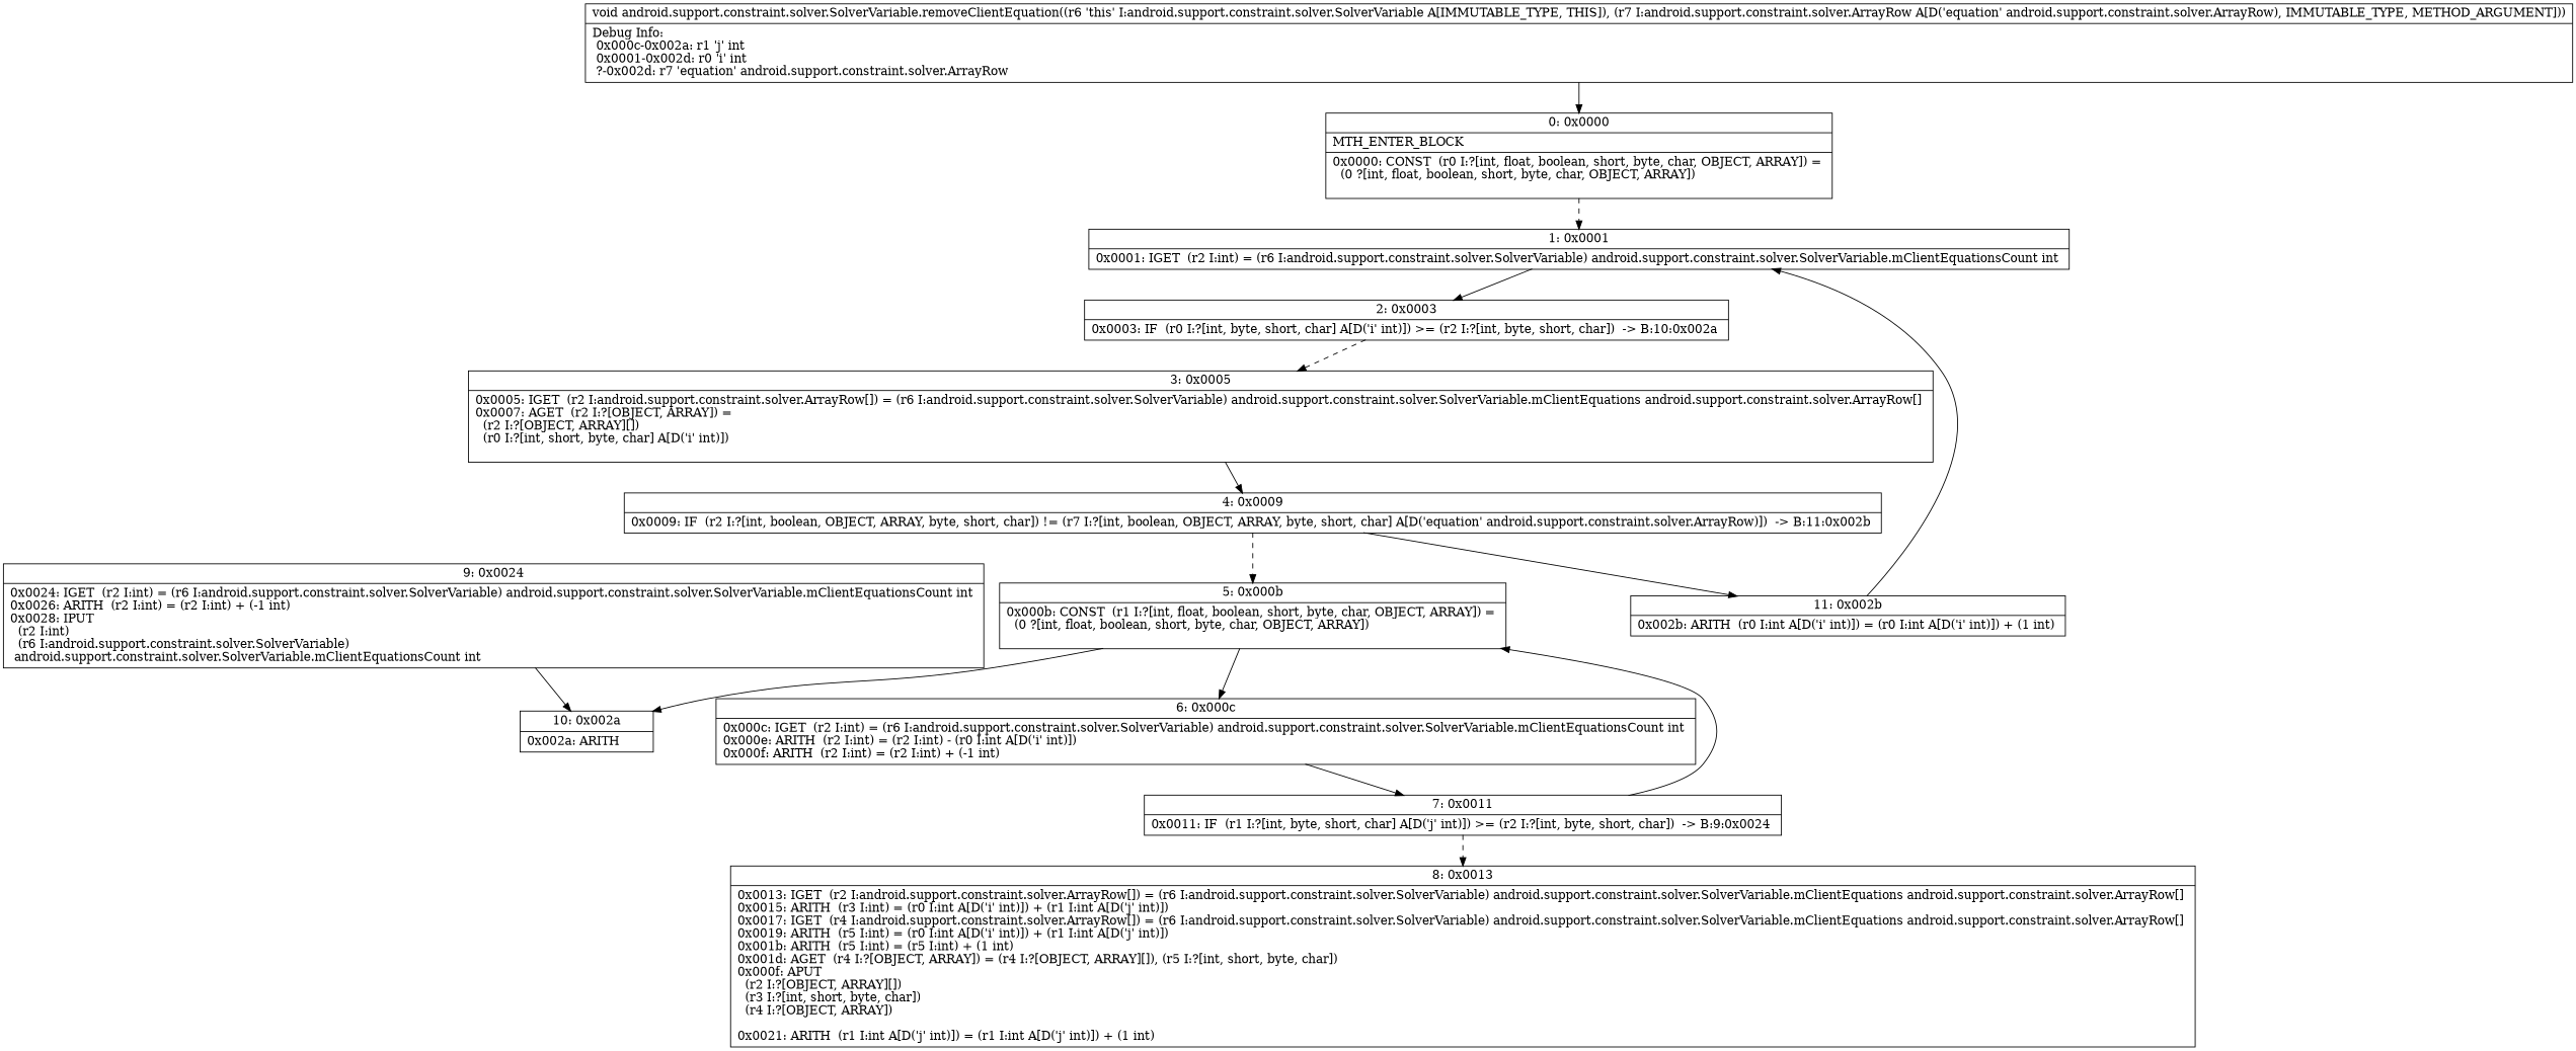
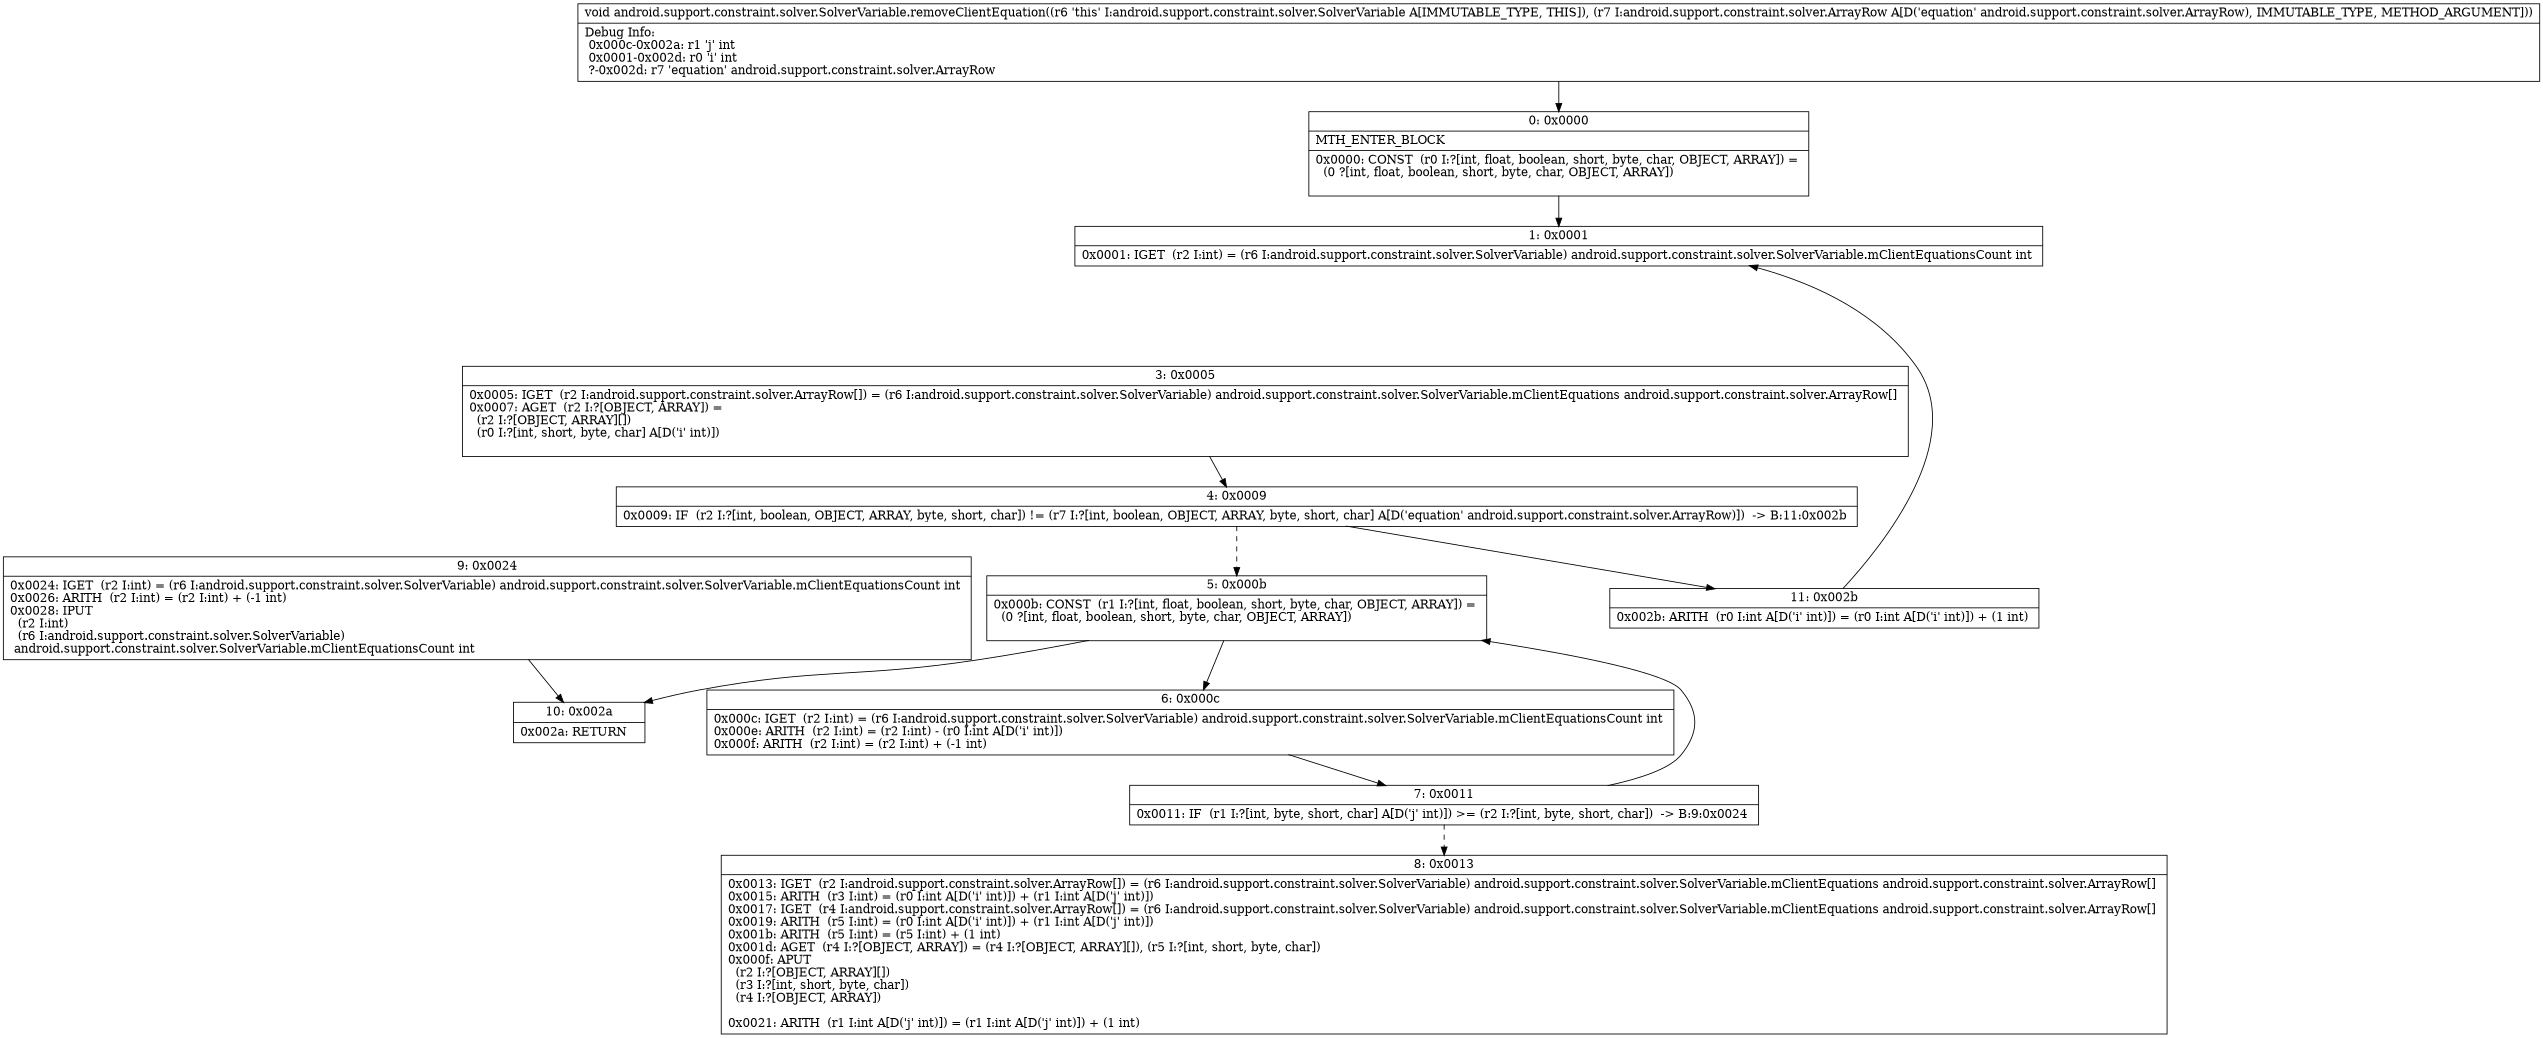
  digraph {
    node [shape=record]
    n1 [label="{0\:\ 0x0000|MTH_ENTER_BLOCK\l|0x0000: CONST  (r0 I:?[int, float, boolean, short, byte, char, OBJECT, ARRAY]) = \l  (0 ?[int, float, boolean, short, byte, char, OBJECT, ARRAY])\l \l}"]
    n2 [label="{1\:\ 0x0001|0x0001: IGET  (r2 I:int) = (r6 I:android.support.constraint.solver.SolverVariable) android.support.constraint.solver.SolverVariable.mClientEquationsCount int \l}"]
-   n3 [label="{2\:\ 0x0003|0x0003: IF  (r0 I:?[int, byte, short, char] A[D('i' int)]) \>= (r2 I:?[int, byte, short, char])  \-\> B:10:0x002a \l}"]
    n4 [label="{3\:\ 0x0005|0x0005: IGET  (r2 I:android.support.constraint.solver.ArrayRow[]) = (r6 I:android.support.constraint.solver.SolverVariable) android.support.constraint.solver.SolverVariable.mClientEquations android.support.constraint.solver.ArrayRow[] \l0x0007: AGET  (r2 I:?[OBJECT, ARRAY]) = \l  (r2 I:?[OBJECT, ARRAY][])\l  (r0 I:?[int, short, byte, char] A[D('i' int)])\l \l}"]
    n5 [label="{4\:\ 0x0009|0x0009: IF  (r2 I:?[int, boolean, OBJECT, ARRAY, byte, short, char]) != (r7 I:?[int, boolean, OBJECT, ARRAY, byte, short, char] A[D('equation' android.support.constraint.solver.ArrayRow)])  \-\> B:11:0x002b \l}"]
-   n6 [label="{10\:\ 0x002a|0x002a: ARITH   \l}"]
+   n6 [label="{10\:\ 0x002a|0x002a: RETURN   \l}"]
    n7 [label="{5\:\ 0x000b|0x000b: CONST  (r1 I:?[int, float, boolean, short, byte, char, OBJECT, ARRAY]) = \l  (0 ?[int, float, boolean, short, byte, char, OBJECT, ARRAY])\l \l}"]
    n8 [label="{11\:\ 0x002b|0x002b: ARITH  (r0 I:int A[D('i' int)]) = (r0 I:int A[D('i' int)]) + (1 int) \l}"]
    n9 [label="{6\:\ 0x000c|0x000c: IGET  (r2 I:int) = (r6 I:android.support.constraint.solver.SolverVariable) android.support.constraint.solver.SolverVariable.mClientEquationsCount int \l0x000e: ARITH  (r2 I:int) = (r2 I:int) \- (r0 I:int A[D('i' int)]) \l0x000f: ARITH  (r2 I:int) = (r2 I:int) + (\-1 int) \l}"]
    n10 [label="{7\:\ 0x0011|0x0011: IF  (r1 I:?[int, byte, short, char] A[D('j' int)]) \>= (r2 I:?[int, byte, short, char])  \-\> B:9:0x0024 \l}"]
    n11 [label="{8\:\ 0x0013|0x0013: IGET  (r2 I:android.support.constraint.solver.ArrayRow[]) = (r6 I:android.support.constraint.solver.SolverVariable) android.support.constraint.solver.SolverVariable.mClientEquations android.support.constraint.solver.ArrayRow[] \l0x0015: ARITH  (r3 I:int) = (r0 I:int A[D('i' int)]) + (r1 I:int A[D('j' int)]) \l0x0017: IGET  (r4 I:android.support.constraint.solver.ArrayRow[]) = (r6 I:android.support.constraint.solver.SolverVariable) android.support.constraint.solver.SolverVariable.mClientEquations android.support.constraint.solver.ArrayRow[] \l0x0019: ARITH  (r5 I:int) = (r0 I:int A[D('i' int)]) + (r1 I:int A[D('j' int)]) \l0x001b: ARITH  (r5 I:int) = (r5 I:int) + (1 int) \l0x001d: AGET  (r4 I:?[OBJECT, ARRAY]) = (r4 I:?[OBJECT, ARRAY][]), (r5 I:?[int, short, byte, char]) \l0x000f: APUT  \l  (r2 I:?[OBJECT, ARRAY][])\l  (r3 I:?[int, short, byte, char])\l  (r4 I:?[OBJECT, ARRAY])\l \l0x0021: ARITH  (r1 I:int A[D('j' int)]) = (r1 I:int A[D('j' int)]) + (1 int) \l}"]
    n12 [label="{9\:\ 0x0024|0x0024: IGET  (r2 I:int) = (r6 I:android.support.constraint.solver.SolverVariable) android.support.constraint.solver.SolverVariable.mClientEquationsCount int \l0x0026: ARITH  (r2 I:int) = (r2 I:int) + (\-1 int) \l0x0028: IPUT  \l  (r2 I:int)\l  (r6 I:android.support.constraint.solver.SolverVariable)\l android.support.constraint.solver.SolverVariable.mClientEquationsCount int \l}"]
    n13 [label="{void android.support.constraint.solver.SolverVariable.removeClientEquation((r6 'this' I:android.support.constraint.solver.SolverVariable A[IMMUTABLE_TYPE, THIS]), (r7 I:android.support.constraint.solver.ArrayRow A[D('equation' android.support.constraint.solver.ArrayRow), IMMUTABLE_TYPE, METHOD_ARGUMENT]))  | Debug Info:\l  0x000c\-0x002a: r1 'j' int\l  0x0001\-0x002d: r0 'i' int\l  ?\-0x002d: r7 'equation' android.support.constraint.solver.ArrayRow\l}"]
-   n1 -> n2 [style=dashed]
-   n2 -> n3
-   n3 -> n4 [style=dashed]
+   n1 -> n2
    n4 -> n5
    n5 -> n7 [style=dashed]
    n5 -> n8
    n7 -> n6
    n7 -> n9
    n8 -> n2
    n9 -> n10
    n10 -> n7
    n10 -> n11 [style=dashed]
    n12 -> n6
    n13 -> n1
  }
